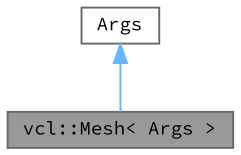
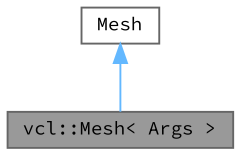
  digraph {
    fontname="Source Code Pro"
    node [color=gray40 fontname="Source Code Pro" fontsize=10 shape=box style=filled]
    n1 [fillcolor=grey60 fontcolor=black height=0.2 label="vcl::Mesh\< Args \>" width=0.4]
-   n2 [fillcolor=white height=0.2 label=Args width=0.4]
+   n2 [fillcolor=white height=0.2 label=Mesh width=0.4]
    n2 -> n1 [color=steelblue1 dir=back fontname="Source Code Pro" fontsize=10 labelfontname=Helvetica labelfontsize=10 style=solid]
  }
